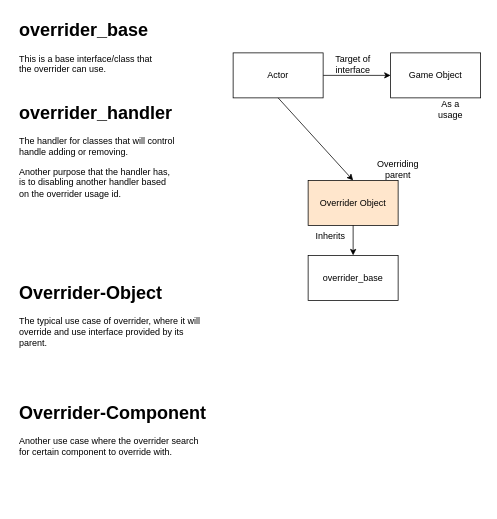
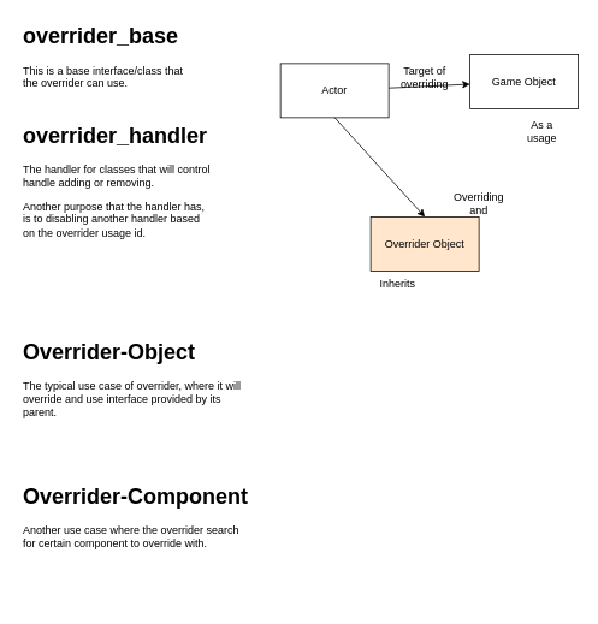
  <mxCell id="0" />
  <mxCell id="1" parent="0" />
  <mxCell id="2" value="&lt;h1&gt;overrider_base&lt;/h1&gt;&lt;p&gt;This is a base interface/class that the overrider can use.&lt;/p&gt;" style="text;html=1;strokeColor=none;fillColor=none;spacing=5;spacingTop=-20;whiteSpace=wrap;overflow=hidden;rounded=0;" vertex="1" parent="1"><mxGeometry x="20" y="20" width="190" height="120" as="geometry" /></mxCell>
  <mxCell id="3" value="&lt;h1&gt;overrider_handler&lt;/h1&gt;&lt;p&gt;The handler for classes that will control handle adding or removing.&lt;/p&gt;&lt;p&gt;Another purpose that the handler has, is to disabling another handler based on the overrider usage&lt;span style=&quot;background-color: initial;&quot;&gt;&amp;nbsp;id.&lt;/span&gt;&lt;/p&gt;" style="text;html=1;strokeColor=none;fillColor=none;spacing=5;spacingTop=-20;whiteSpace=wrap;overflow=hidden;rounded=0;" vertex="1" parent="1"><mxGeometry x="20" y="130" width="220" height="140" as="geometry" /></mxCell>
- <mxCell id="4" value="overrider_base" style="rounded=0;whiteSpace=wrap;html=1;" vertex="1" parent="1"><mxGeometry x="410" y="340" width="120" height="60" as="geometry" /></mxCell>
  <mxCell id="5" value="Overrider Object" style="rounded=0;whiteSpace=wrap;html=1;fillColor=#ffe6cc;" vertex="1" parent="1"><mxGeometry x="410" y="240" width="120" height="60" as="geometry" /></mxCell>
  <mxCell id="6" style="edgeStyle=none;html=1;" edge="1" parent="1" source="7" target="8"><mxGeometry relative="1" as="geometry" /></mxCell>
  <mxCell id="7" value="Actor&lt;span style=&quot;color: rgba(0, 0, 0, 0); font-family: monospace; font-size: 0px; text-align: start;&quot;&gt;%3CmxGraphModel%3E%3Croot%3E%3CmxCell%20id%3D%220%22%2F%3E%3CmxCell%20id%3D%221%22%20parent%3D%220%22%2F%3E%3CmxCell%20id%3D%222%22%20value%3D%22Overrider%20Object%22%20style%3D%22rounded%3D0%3BwhiteSpace%3Dwrap%3Bhtml%3D1%3B%22%20vertex%3D%221%22%20parent%3D%221%22%3E%3CmxGeometry%20x%3D%22390%22%20y%3D%22240%22%20width%3D%22120%22%20height%3D%2260%22%20as%3D%22geometry%22%2F%3E%3C%2FmxCell%3E%3C%2Froot%3E%3C%2FmxGraphModel%3E&lt;/span&gt;" style="rounded=0;whiteSpace=wrap;html=1;" vertex="1" parent="1"><mxGeometry x="310" y="70" width="120" height="60" as="geometry" /></mxCell>
- <mxCell id="8" value="Game Object" style="rounded=0;whiteSpace=wrap;html=1;" vertex="1" parent="1"><mxGeometry x="520" y="70" width="120" height="60" as="geometry" /></mxCell>
- <mxCell id="9" style="edgeStyle=none;html=1;exitX=1;exitY=0;exitDx=0;exitDy=0;" edge="1" parent="1" source="10" target="4"><mxGeometry relative="1" as="geometry" /></mxCell>
+ <mxCell id="8" value="Game Object" style="rounded=0;whiteSpace=wrap;html=1;" vertex="1" parent="1"><mxGeometry x="520" y="60" width="120" height="60" as="geometry" /></mxCell>
  <mxCell id="10" value="Inherits" style="text;html=1;strokeColor=none;fillColor=none;align=center;verticalAlign=middle;whiteSpace=wrap;rounded=0;" vertex="1" parent="1"><mxGeometry x="410" y="300" width="60" height="30" as="geometry" /></mxCell>
  <mxCell id="11" value="" style="endArrow=classic;html=1;exitX=0.5;exitY=1;exitDx=0;exitDy=0;entryX=0.5;entryY=0;entryDx=0;entryDy=0;" edge="1" parent="1" source="7" target="5"><mxGeometry width="50" height="50" relative="1" as="geometry"><mxPoint x="390" y="210" as="sourcePoint" /><mxPoint x="440" y="160" as="targetPoint" /></mxGeometry></mxCell>
- <mxCell id="12" value="Target of interface" style="text;html=1;strokeColor=none;fillColor=none;align=center;verticalAlign=middle;whiteSpace=wrap;rounded=0;" vertex="1" parent="1"><mxGeometry x="440" y="70" width="60" height="30" as="geometry" /></mxCell>
+ <mxCell id="12" value="Target of overriding" style="text;html=1;strokeColor=none;fillColor=none;align=center;verticalAlign=middle;whiteSpace=wrap;rounded=0;" vertex="1" parent="1"><mxGeometry x="440" y="70" width="60" height="30" as="geometry" /></mxCell>
  <mxCell id="13" value="As a usage" style="text;html=1;strokeColor=none;fillColor=none;align=center;verticalAlign=middle;whiteSpace=wrap;rounded=0;" vertex="1" parent="1"><mxGeometry x="570" y="130" width="60" height="30" as="geometry" /></mxCell>
- <mxCell id="14" value="Overriding parent" style="text;html=1;strokeColor=none;fillColor=none;align=center;verticalAlign=middle;whiteSpace=wrap;rounded=0;" vertex="1" parent="1"><mxGeometry x="500" y="210" width="60" height="30" as="geometry" /></mxCell>
+ <mxCell id="14" value="Overriding and" style="text;html=1;strokeColor=none;fillColor=none;align=center;verticalAlign=middle;whiteSpace=wrap;rounded=0;" vertex="1" parent="1"><mxGeometry x="500" y="210" width="60" height="30" as="geometry" /></mxCell>
  <mxCell id="15" value="&lt;h1&gt;Overrider-Component&lt;/h1&gt;&lt;p&gt;Another use case where the overrider search for certain component to override with.&lt;/p&gt;" style="text;html=1;strokeColor=none;fillColor=none;spacing=5;spacingTop=-20;whiteSpace=wrap;overflow=hidden;rounded=0;" vertex="1" parent="1"><mxGeometry x="20" y="530" width="260" height="140" as="geometry" /></mxCell>
  <mxCell id="16" value="&lt;h1&gt;Overrider-Object&lt;/h1&gt;&lt;p&gt;The typical use case of overrider, where it will override and use interface provided by its parent.&lt;/p&gt;" style="text;html=1;strokeColor=none;fillColor=none;spacing=5;spacingTop=-20;whiteSpace=wrap;overflow=hidden;rounded=0;" vertex="1" parent="1"><mxGeometry x="20" y="370" width="260" height="140" as="geometry" /></mxCell>
